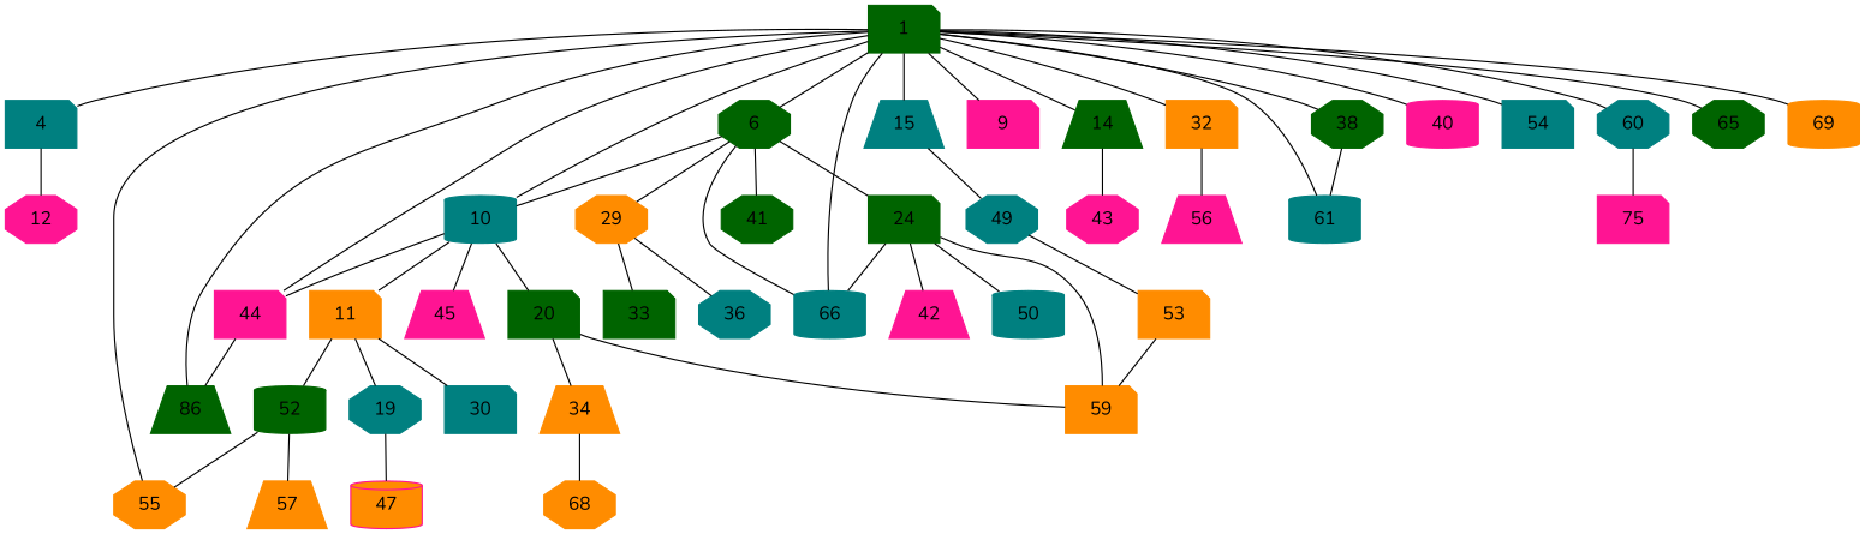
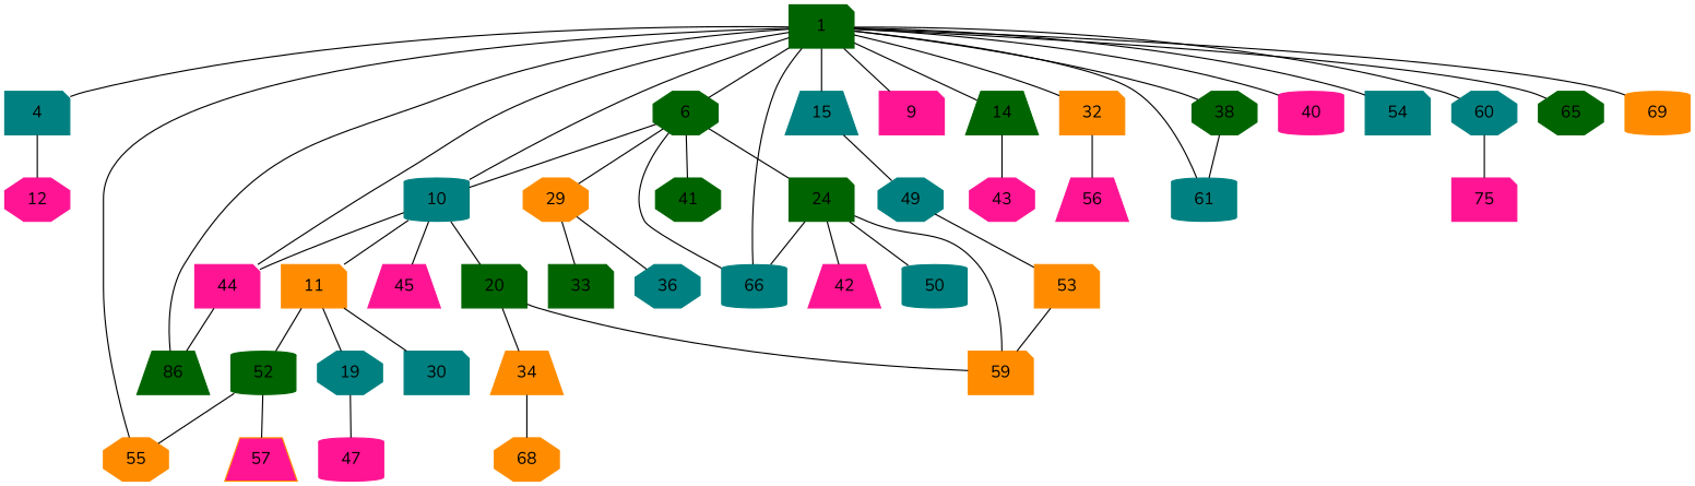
  graph {
    fontname=Nunito
    node [color=teal fontname=Nunito shape=note style=filled]
    edge [fontname=Nunito]
    1 [color=darkgreen super="+2+5"]
    4 [super="+74"]
    6 [color=darkgreen shape=octagon super="+23+13"]
    9 [color=deeppink]
    10 [shape=cylinder super="+16"]
    14 [color=darkgreen shape=trapezium]
    15 [shape=trapezium super="+17"]
    32 [color=darkorange super="+83"]
    38 [color=darkgreen shape=octagon]
    40 [color=deeppink shape=cylinder]
    44 [color=deeppink super="+64"]
    54
    55 [color=darkorange shape=octagon]
    60 [shape=octagon]
    61 [shape=cylinder]
    65 [color=darkgreen shape=octagon]
    66 [shape=cylinder]
    69 [color=darkorange shape=cylinder]
    86 [color=darkgreen shape=trapezium]
    12 [color=deeppink shape=octagon super="+37+25"]
    24 [color=darkgreen super="+73"]
    29 [color=darkorange shape=octagon super="+76"]
    41 [color=darkgreen shape=octagon]
    11 [color=darkorange]
    20 [color=darkgreen super="+58"]
    45 [color=deeppink shape=trapezium]
    43 [color=deeppink shape=octagon super="+78"]
    49 [shape=octagon]
    56 [color=deeppink shape=trapezium]
    75 [color=deeppink]
    59 [color=darkorange]
    42 [color=deeppink shape=trapezium]
    50 [shape=cylinder]
    33 [color=darkgreen super="+48+81"]
    36 [shape=octagon]
    19 [shape=octagon super="+77+27"]
    30 [super="+31"]
    52 [color=darkgreen shape=cylinder]
    34 [color=darkorange shape=trapezium]
-   47 [color=deeppink shape=cylinder fillcolor=darkorange]
-   57 [color=darkorange shape=trapezium super="+70"]
+   47 [color=deeppink shape=cylinder]
+   57 [color=darkorange shape=trapezium super="+70" fillcolor=deeppink]
    53 [color=darkorange]
    68 [color=darkorange shape=octagon super="+80"]
    1 -- 4
    1 -- 6 [weight=5]
    1 -- 9
    1 -- 10
    1 -- 14
    1 -- 15
    1 -- 32
    1 -- 38
    1 -- 40 [weight=2]
    1 -- 44
    1 -- 54
    1 -- 55
    1 -- 60
    1 -- 61
    1 -- 65
    1 -- 66
    1 -- 69
    1 -- 86
    4 -- 12 [weight=2]
    6 -- 10
    6 -- 66
    6 -- 24 [weight=2]
    6 -- 29
    6 -- 41
    10 -- 44
    10 -- 11
    10 -- 20
    10 -- 45
    14 -- 43
    15 -- 49
    32 -- 56
    38 -- 61
    44 -- 86
    60 -- 75
    24 -- 66
    24 -- 59
    24 -- 42
    24 -- 50
    29 -- 33
    29 -- 36
    11 -- 19
    11 -- 30
    11 -- 52
    20 -- 59
    20 -- 34
    49 -- 53
    19 -- 47
    52 -- 55
    52 -- 57
    34 -- 68
    53 -- 59
  }
